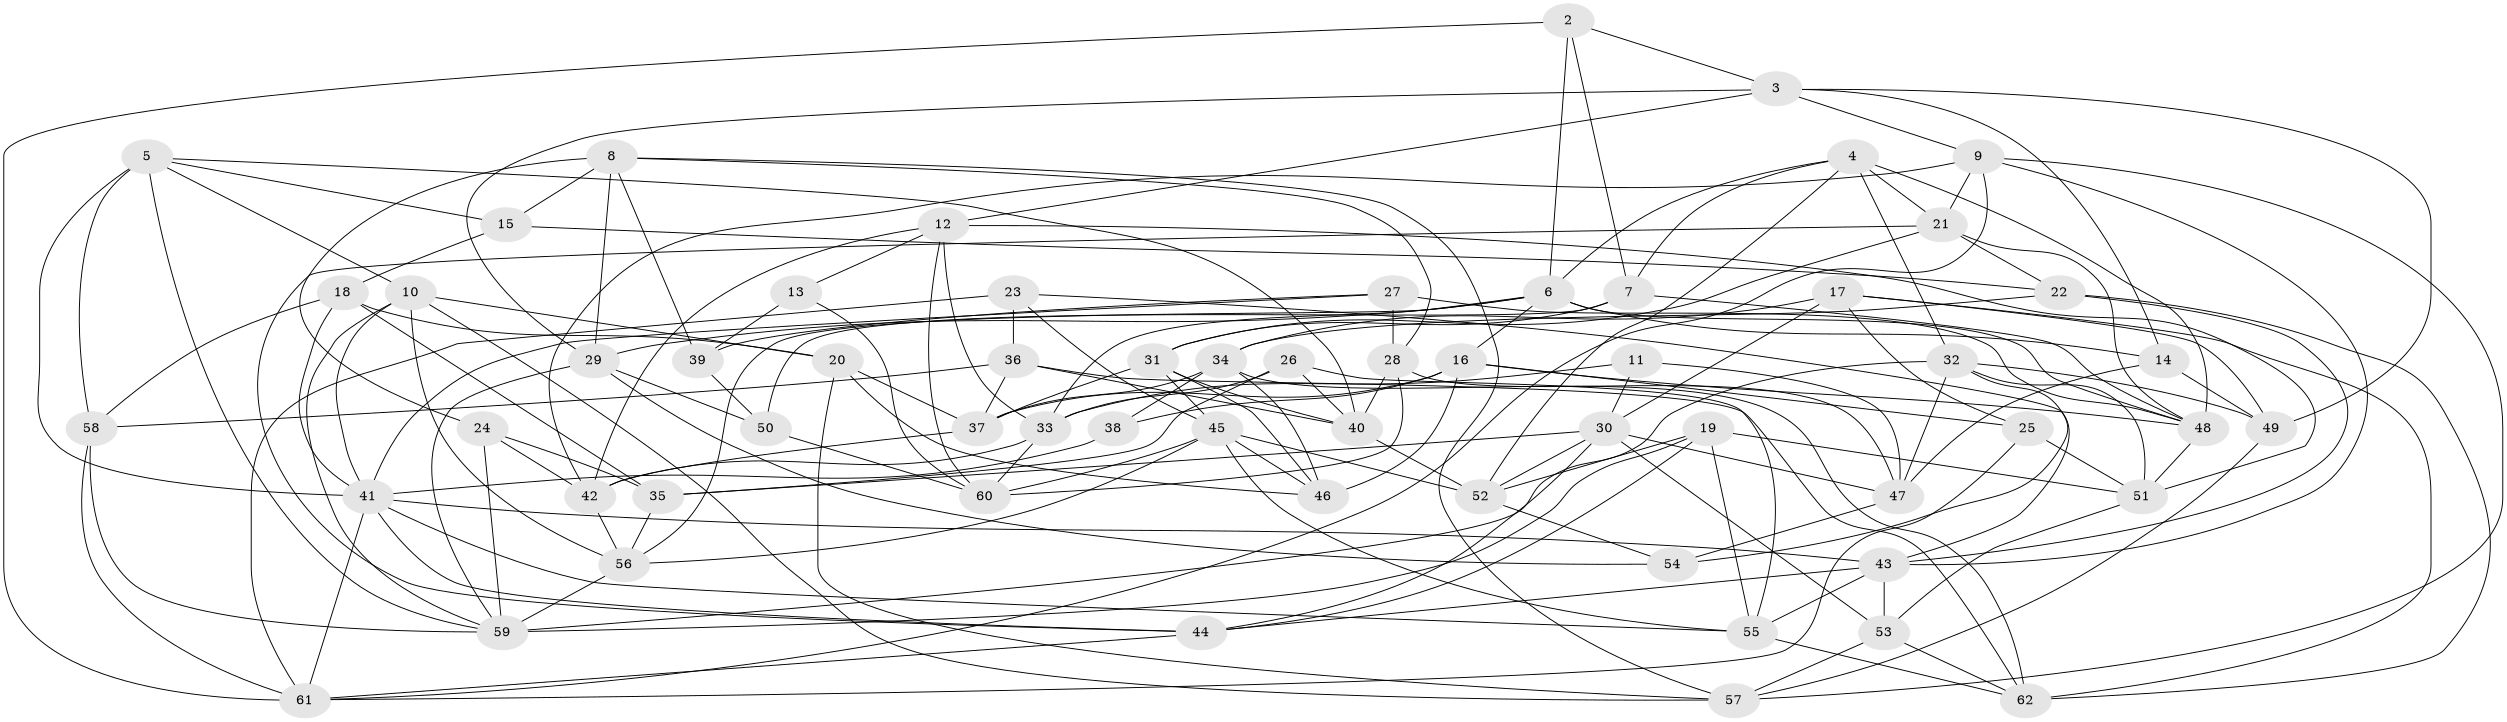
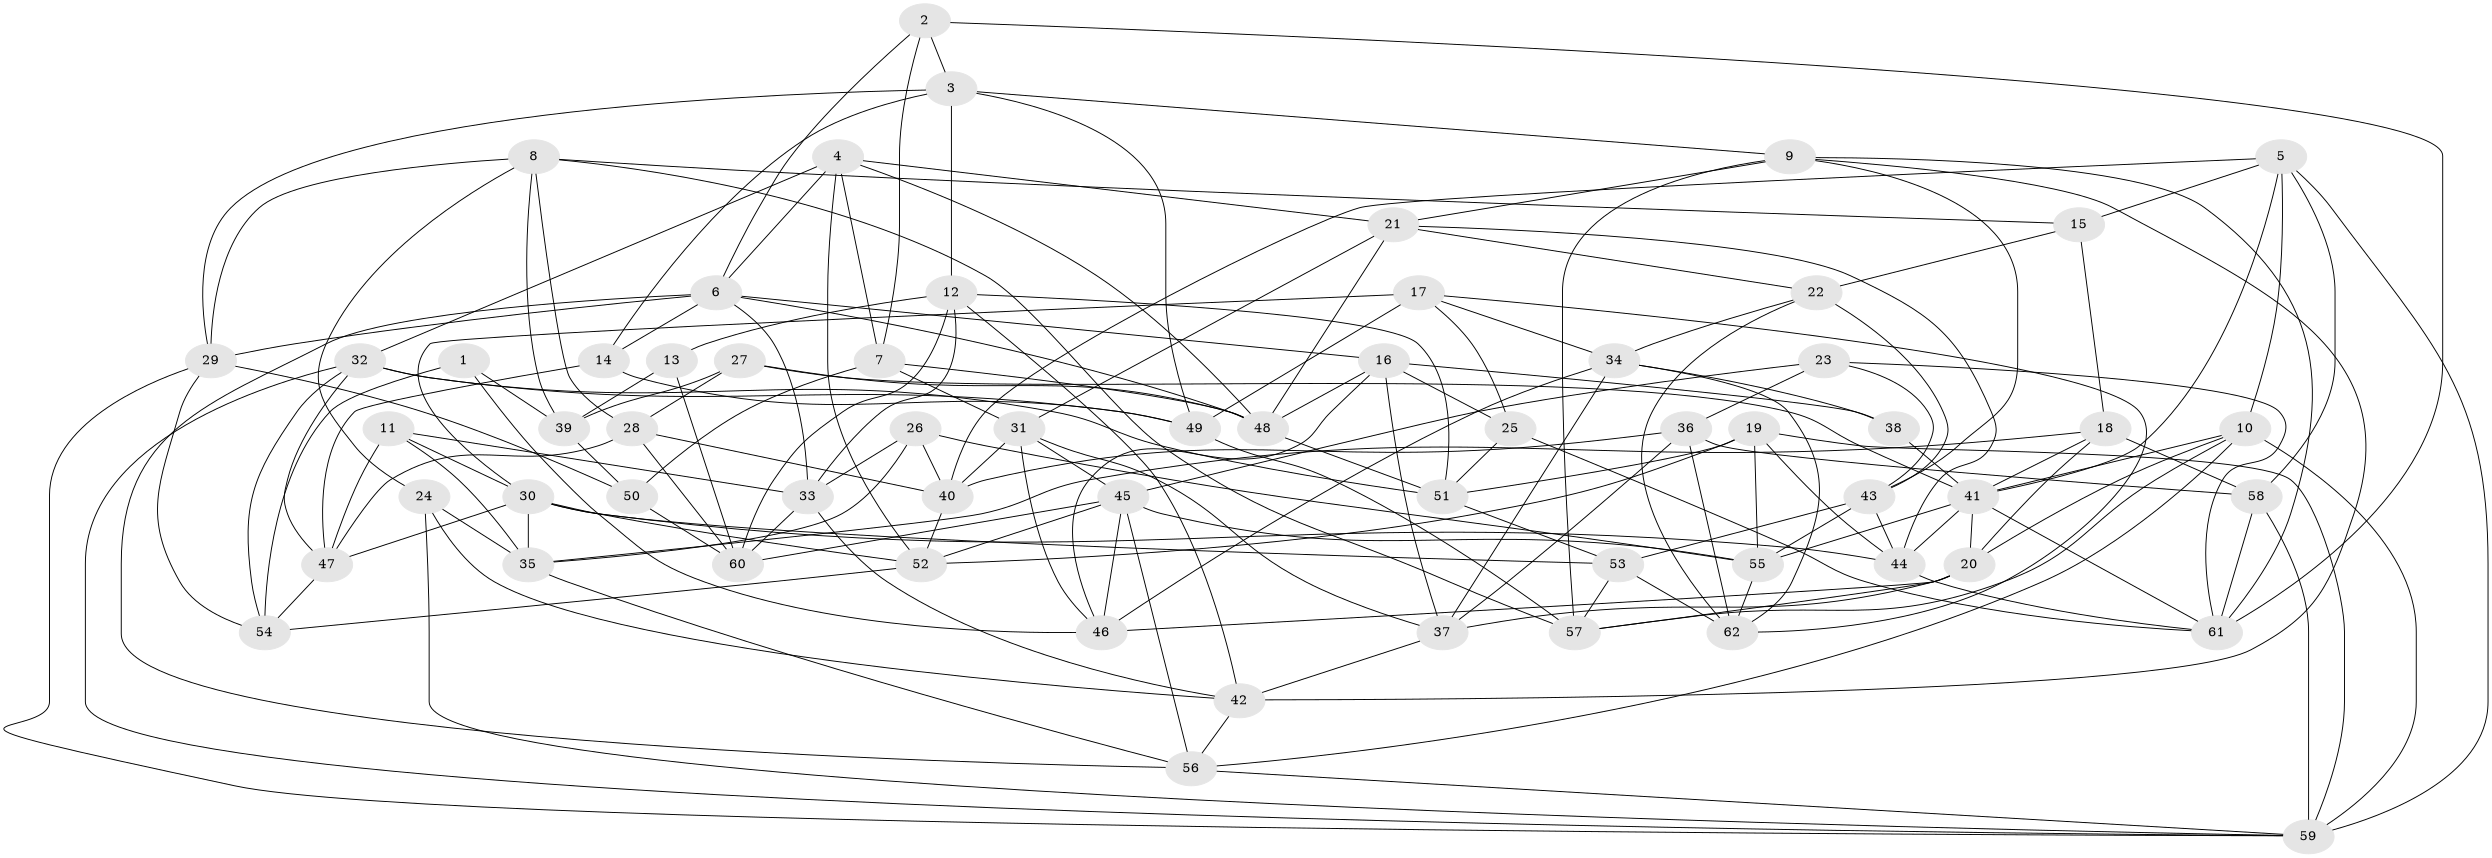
  graph {
    node [color=gray90 style=filled]
    edge [weight=1.0]
+   1
    39
    46
    54
    50
    2
    3
    6
    7
    61
    9
    12
    14
    29
    49
    48
    16
    33
    56
    31
    21
    57
    42
    43
    13
    51
    60
    47
    59
    4
    32
    52
    22
    44
    5
    10
    15
    40
    41
    58
    20
    18
    55
    25
    37
    38
    45
    8
    24
    28
    35
    53
    11
    30
    34
    62
    17
    19
    23
    36
    26
    27
+   1 -- 39
+   1 -- 46
+   1 -- 54 [weight=2.0]
    39 -- 50
    50 -- 60
    2 -- 3
    2 -- 6
    2 -- 7
    2 -- 61
    3 -- 9
    3 -- 12
    3 -- 14
    3 -- 29
    3 -- 49
    6 -- 14
    6 -- 29
    6 -- 48
    6 -- 16
    6 -- 33
    6 -- 56
    7 -- 50
    7 -- 48 [weight=2.0]
    7 -- 31
    9 -- 61
    9 -- 21
    9 -- 57
    9 -- 42
    9 -- 43
    12 -- 33
    12 -- 42
    12 -- 13
    12 -- 51
    12 -- 60
    14 -- 49
    14 -- 47
    29 -- 54
    29 -- 50
    29 -- 59
    49 -- 57
    48 -- 51
    16 -- 46
    16 -- 48
    16 -- 25
    16 -- 37
    16 -- 38
    33 -- 42
    33 -- 60
    56 -- 59
    31 -- 46
    31 -- 40
    31 -- 37
    31 -- 45
    21 -- 48
    21 -- 31
    21 -- 22
    21 -- 44
    42 -- 56
    43 -- 44
    43 -- 55
    43 -- 53
    13 -- 39 [weight=2.0]
    13 -- 60
    51 -- 53
    47 -- 54
    4 -- 6
    4 -- 7
    4 -- 48
    4 -- 21
    4 -- 32
    4 -- 52
    32 -- 54
    32 -- 49
    32 -- 51
    32 -- 47
    32 -- 59
    52 -- 54
    22 -- 43
    22 -- 34
    22 -- 62
    44 -- 61
    5 -- 59
    5 -- 10
    5 -- 15
    5 -- 40
    5 -- 41
    5 -- 58
    10 -- 56
    10 -- 57
    10 -- 59
    10 -- 41
    10 -- 20
    15 -- 22 [weight=2.0]
    15 -- 18 [weight=2.0]
    40 -- 52
    41 -- 61
-   41 -- 43
+   41 -- 20
    41 -- 44
    41 -- 55
    58 -- 61
    58 -- 59
    20 -- 46
    20 -- 57
    20 -- 37
    18 -- 41
    18 -- 58
    18 -- 20
    18 -- 35
    55 -- 62
    25 -- 61
    25 -- 51
    37 -- 42
    38 -- 41 [weight=2.0]
    45 -- 46
    45 -- 56
    45 -- 60
    45 -- 52
    45 -- 55
    8 -- 39
    8 -- 29
    8 -- 57
    8 -- 15
    8 -- 24
    8 -- 28
    24 -- 42
    24 -- 59
    24 -- 35
    28 -- 60
    28 -- 47
    28 -- 40
    35 -- 56
    53 -- 57
    53 -- 62
    11 -- 33
    11 -- 47
+   11 -- 35
    11 -- 30
    30 -- 47
    30 -- 52
    30 -- 44
    30 -- 35
    30 -- 53 [weight=2.0]
    34 -- 46
    34 -- 37
    34 -- 38
    34 -- 62
    17 -- 49 [weight=2.0]
    17 -- 25
    17 -- 30
    17 -- 34
    17 -- 62
    19 -- 51
    19 -- 59 [weight=2.0]
    19 -- 52
    19 -- 44
    19 -- 55
    23 -- 61 [weight=2.0]
    23 -- 43
    23 -- 45
    23 -- 36 [weight=2.0]
    36 -- 40
    36 -- 58
    36 -- 37
    36 -- 62
    26 -- 33
    26 -- 40
    26 -- 55
    26 -- 35
    27 -- 39
    27 -- 48
    27 -- 41
    27 -- 28
  }
